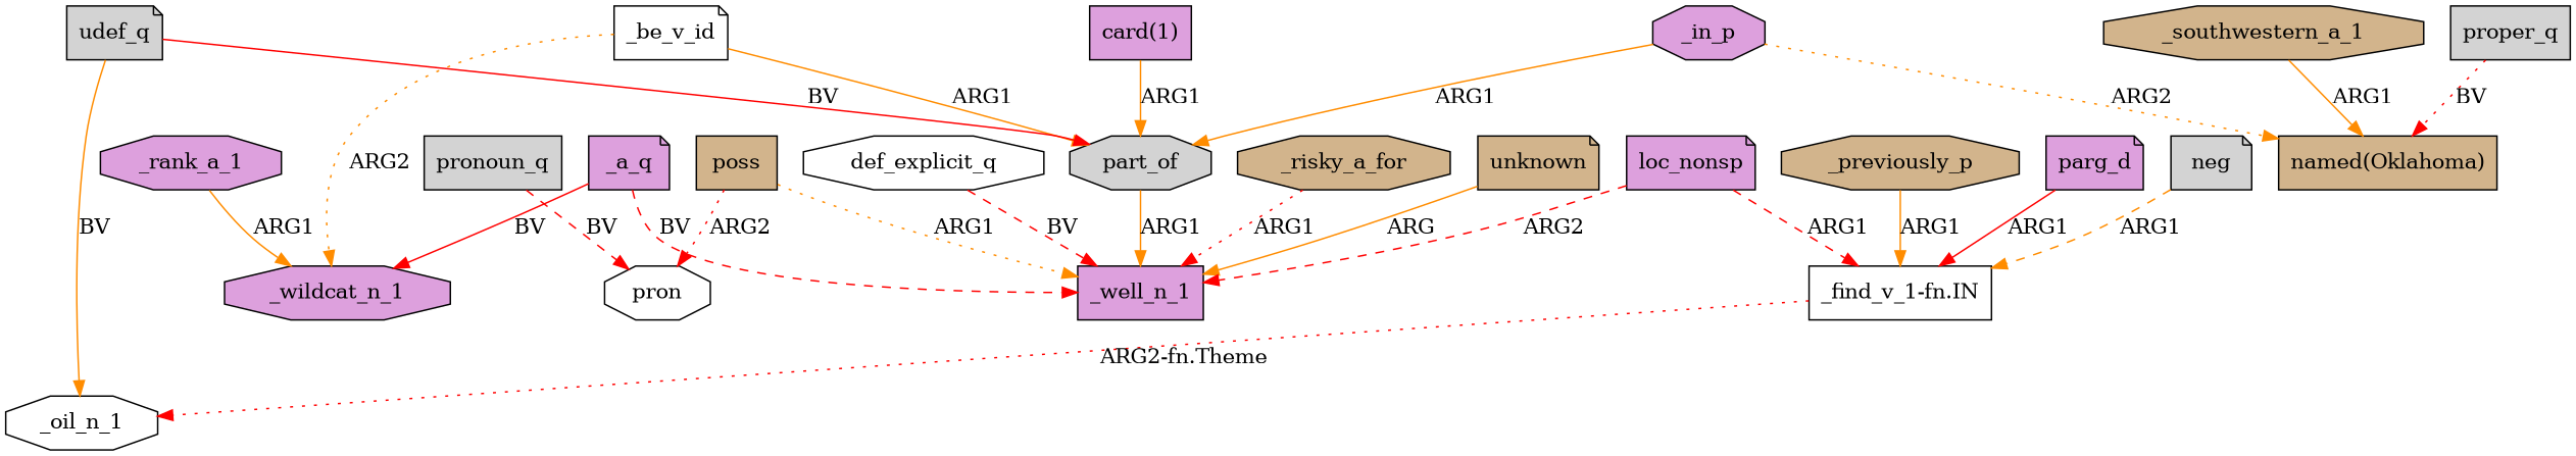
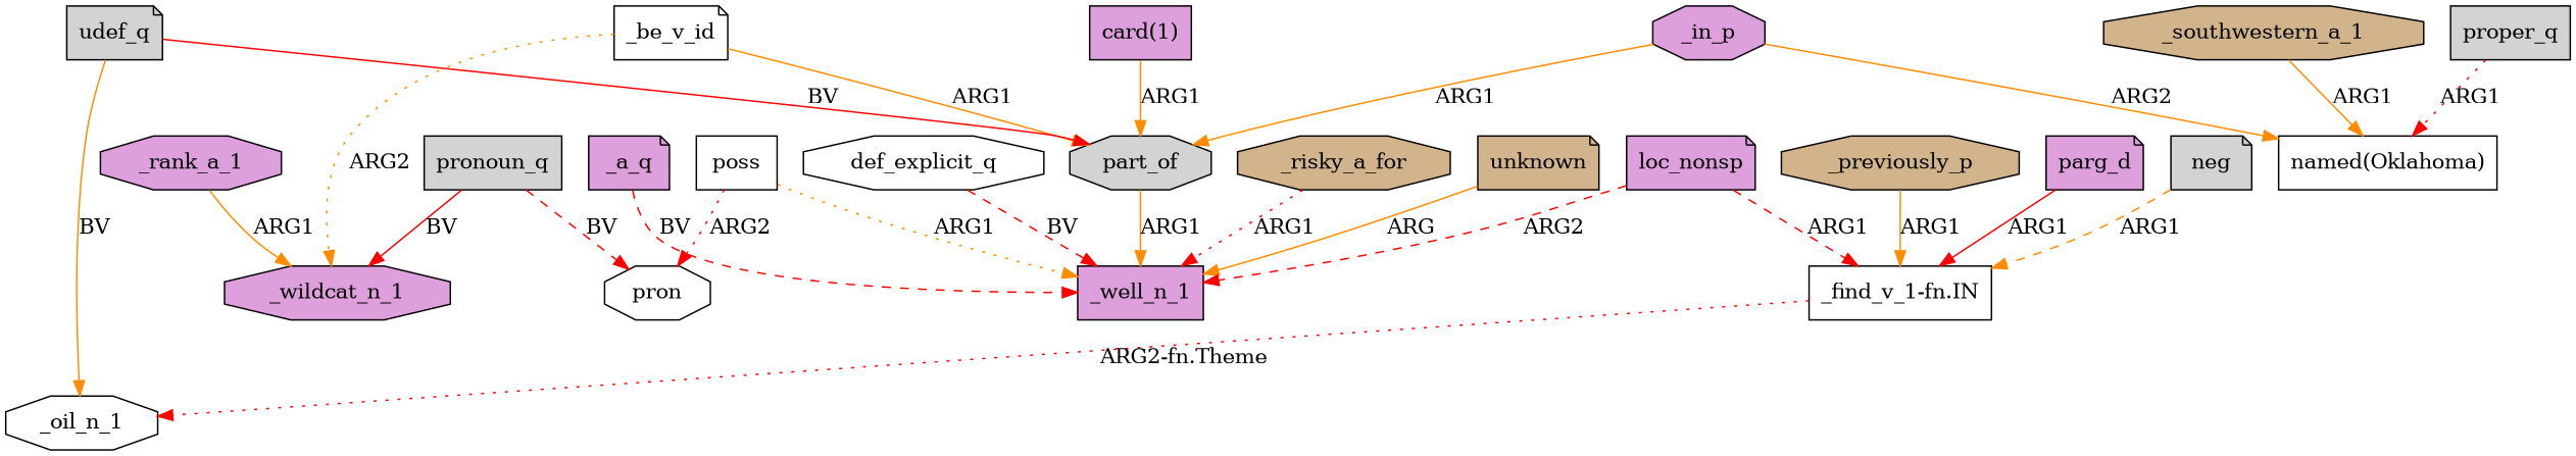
  digraph {
    node [fillcolor=plum shape=octagon style=filled]
    edge [color=darkorange style=solid]
    _be_v_id [fillcolor=white shape=note]
    part_of [fillcolor=lightgrey]
    _wildcat_n_1
    _well_n_1 [shape=box]
    _risky_a_for [fillcolor=tan]
    udef_q [fillcolor=lightgrey shape=note]
    _oil_n_1 [fillcolor=white]
    _in_p
-   "named(Oklahoma)" [fillcolor=tan shape=box]
-   poss [fillcolor=tan shape=box]
+   "named(Oklahoma)" [fillcolor=white shape=box]
+   poss [fillcolor=white shape=box]
    pron [fillcolor=white]
    _southwestern_a_1 [fillcolor=tan]
    neg [fillcolor=lightgrey shape=note]
    "_find_v_1-fn.IN" [fillcolor=white shape=box]
    pronoun_q [fillcolor=lightgrey shape=box]
    _a_q [shape=note]
    unknown [fillcolor=tan shape=note]
    _previously_p [fillcolor=tan]
    loc_nonsp [shape=note]
    _rank_a_1
    proper_q [fillcolor=lightgrey shape=box]
    def_explicit_q [fillcolor=white]
    parg_d [shape=note]
    "card(1)" [shape=box]
    _be_v_id -> part_of [label=ARG1]
    _be_v_id -> _wildcat_n_1 [label=ARG2 style=dotted]
    part_of -> _well_n_1 [label=ARG1]
    _risky_a_for -> _well_n_1 [color=red label=ARG1 style=dotted]
    udef_q -> part_of [color=red label=BV]
    udef_q -> _oil_n_1 [label=BV]
    _in_p -> part_of [label=ARG1]
-   _in_p -> "named(Oklahoma)" [label=ARG2 style=dotted]
+   _in_p -> "named(Oklahoma)" [label=ARG2]
    poss -> _well_n_1 [label=ARG1 style=dotted]
    poss -> pron [color=red label=ARG2 style=dotted]
    _southwestern_a_1 -> "named(Oklahoma)" [label=ARG1]
    neg -> "_find_v_1-fn.IN" [label=ARG1 style=dashed]
    "_find_v_1-fn.IN" -> _oil_n_1 [color=red label="ARG2-fn.Theme" style=dotted]
    pronoun_q -> pron [color=red label=BV style=dashed]
-   _a_q -> _wildcat_n_1 [color=red label=BV]
+   pronoun_q -> _wildcat_n_1 [color=red label=BV]
    _a_q -> _well_n_1 [color=red label=BV style=dashed]
    unknown -> _well_n_1 [label=ARG]
    _previously_p -> "_find_v_1-fn.IN" [label=ARG1]
    loc_nonsp -> _well_n_1 [color=red label=ARG2 style=dashed]
    loc_nonsp -> "_find_v_1-fn.IN" [color=red label=ARG1 style=dashed]
    _rank_a_1 -> _wildcat_n_1 [label=ARG1]
-   proper_q -> "named(Oklahoma)" [color=red label=BV style=dotted]
+   proper_q -> "named(Oklahoma)" [color=red label=ARG1 style=dotted]
    def_explicit_q -> _well_n_1 [color=red label=BV style=dashed]
    parg_d -> "_find_v_1-fn.IN" [color=red label=ARG1]
    "card(1)" -> part_of [label=ARG1]
  }
